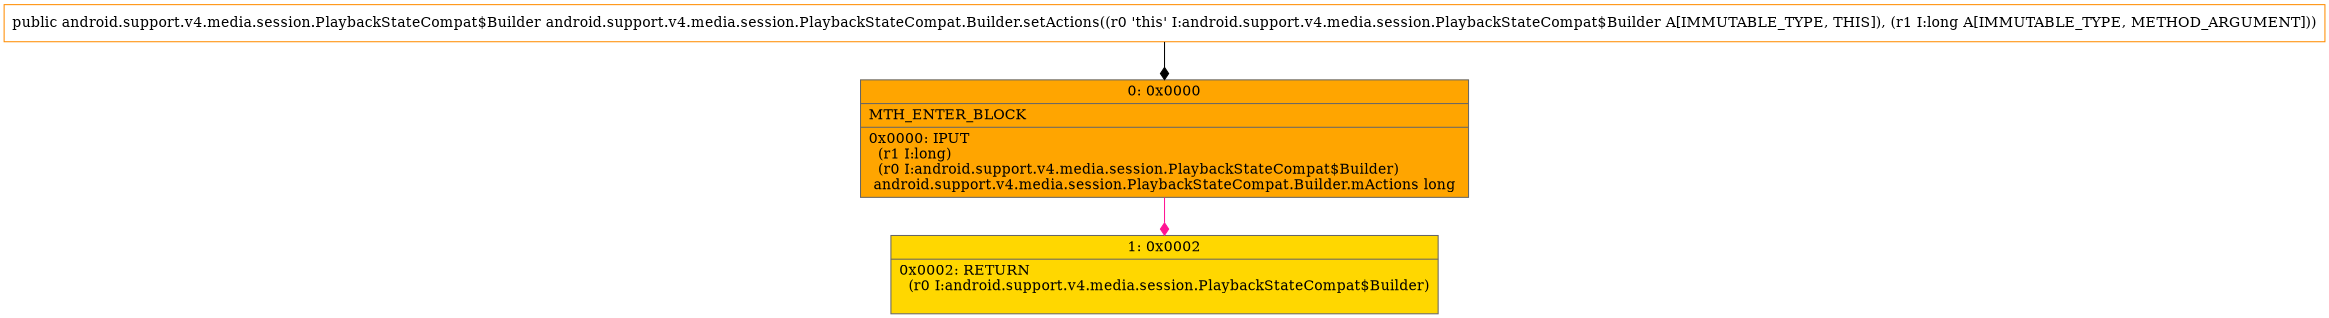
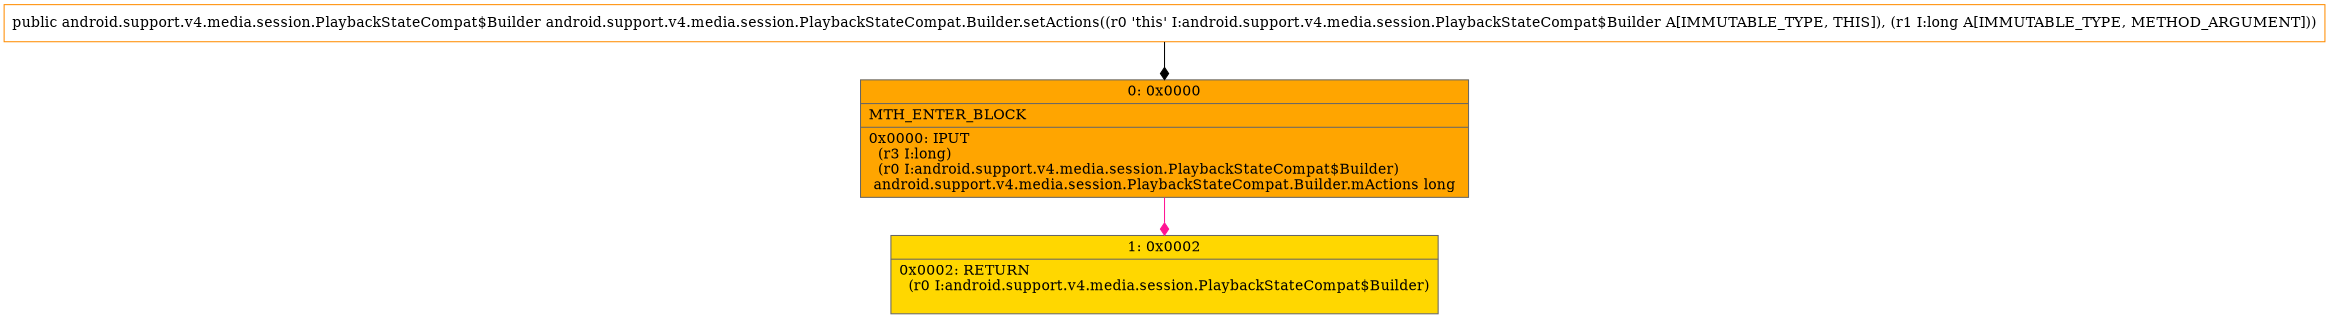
  digraph {
    node [shape=record style=filled color=gray40]
    edge [arrowhead=diamond]
-   n1 [label="{0\:\ 0x0000|MTH_ENTER_BLOCK\l|0x0000: IPUT  \l  (r1 I:long)\l  (r0 I:android.support.v4.media.session.PlaybackStateCompat$Builder)\l android.support.v4.media.session.PlaybackStateCompat.Builder.mActions long \l}" fillcolor=orange]
+   n1 [label="{0\:\ 0x0000|MTH_ENTER_BLOCK\l|0x0000: IPUT  \l  (r3 I:long)\l  (r0 I:android.support.v4.media.session.PlaybackStateCompat$Builder)\l android.support.v4.media.session.PlaybackStateCompat.Builder.mActions long \l}" fillcolor=orange]
    n2 [label="{1\:\ 0x0002|0x0002: RETURN  \l  (r0 I:android.support.v4.media.session.PlaybackStateCompat$Builder)\l \l}" fillcolor=gold]
    n3 [label="{public android.support.v4.media.session.PlaybackStateCompat$Builder android.support.v4.media.session.PlaybackStateCompat.Builder.setActions((r0 'this' I:android.support.v4.media.session.PlaybackStateCompat$Builder A[IMMUTABLE_TYPE, THIS]), (r1 I:long A[IMMUTABLE_TYPE, METHOD_ARGUMENT])) }" fillcolor=white color=darkorange]
    n1 -> n2 [color=deeppink]
    n3 -> n1 [color=black]
  }
